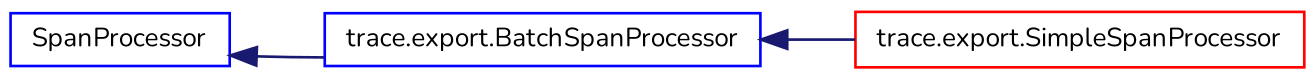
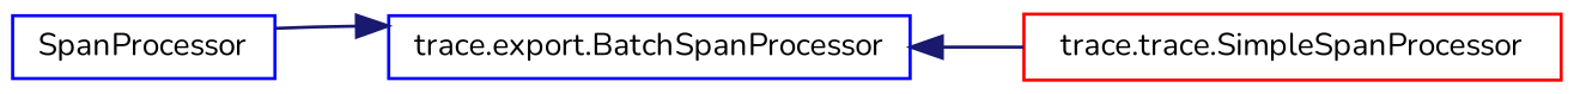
  digraph {
    fontname=Nunito
    rankdir=LR
    node [color=blue fillcolor=white fontname=Nunito fontsize=10 shape=record style=filled]
    edge [color=midnightblue dir=back fontname=Nunito fontsize=10 labelfontname=Helvetica labelfontsize=10 style=solid]
    n1 [height=0.2 label=SpanProcessor width=0.4]
    n2 [height=0.2 label="trace.export.BatchSpanProcessor" width=0.4]
-   n3 [color=red height=0.2 label="trace.export.SimpleSpanProcessor" width=0.4]
-   n1 -> n2
+   n3 [color=red height=0.2 label="trace.trace.SimpleSpanProcessor" width=0.4]
+   n2 -> n1
    n2 -> n3
  }
